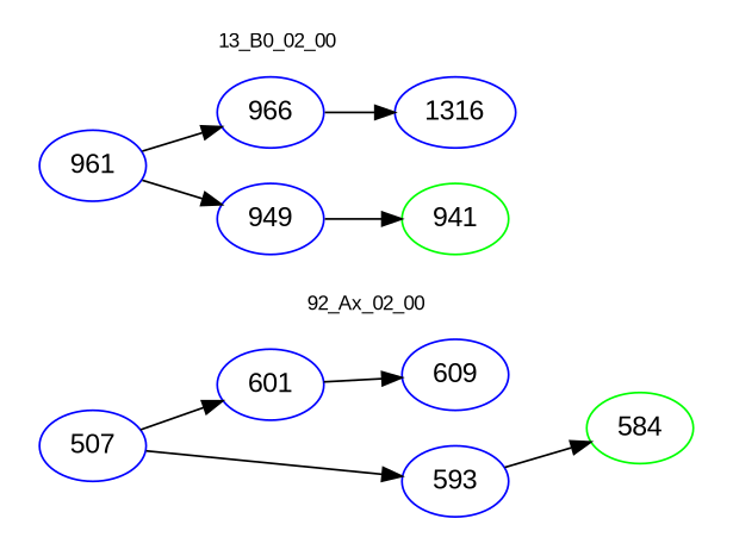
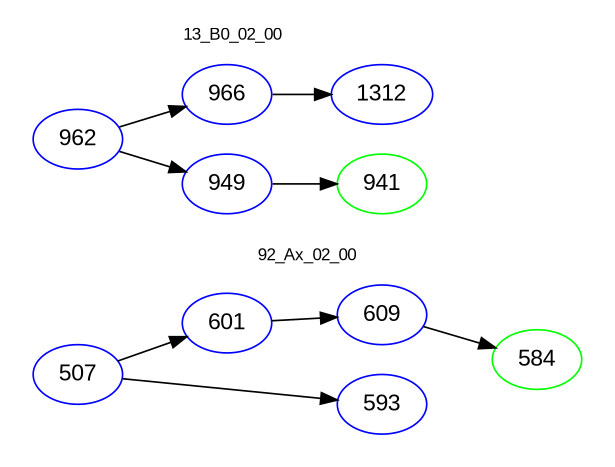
  digraph {
    fontname="Liberation Sans"
    rankdir=LR
    node [color=blue fontname="Liberation Sans"]
    edge [color=black fontname="Liberation Sans"]
    n1 [label=507]
    n2 [label=593]
    n3 [label=601]
    n4 [color=green label=584]
    n5 [label=609]
-   n6 [label=961]
+   n6 [label=962]
    n7 [label=949]
    n8 [label=966]
    n9 [color=green label=941]
-   n10 [label=1316]
+   n10 [label=1312]
    subgraph cluster_1 {
      color=white
      fontsize=10
      label="92_Ax_02_00"
      n1
      n2
      n3
      n4
      n5
    }
    subgraph cluster_2 {
      color=white
      fontsize=10
      label="13_B0_02_00"
      n6
      n7
      n8
      n9
      n10
    }
    n1 -> n2
    n1 -> n3
-   n2 -> n4
+   n5 -> n4
    n3 -> n5
    n6 -> n7
    n6 -> n8
    n7 -> n9
    n8 -> n10
  }
